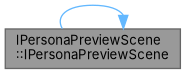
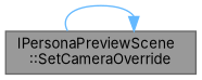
  digraph {
    rankdir=LR
    fontname=Inter
-   n1 [color=gray40 fillcolor=grey60 fontcolor=black fontname=Inter fontsize=10 height=0.2 label="IPersonaPreviewScene\l::IPersonaPreviewScene" shape=box style=filled width=0.4]
+   n1 [color=gray40 fillcolor=grey60 fontcolor=black fontname=Inter fontsize=10 height=0.2 label="IPersonaPreviewScene\l::SetCameraOverride" shape=box style=filled width=0.4]
    n1 -> n1 [color=steelblue1 fontname=Inter fontsize=10 labelfontname=Helvetica labelfontsize=10 style=solid]
  }
